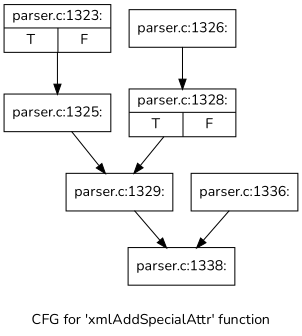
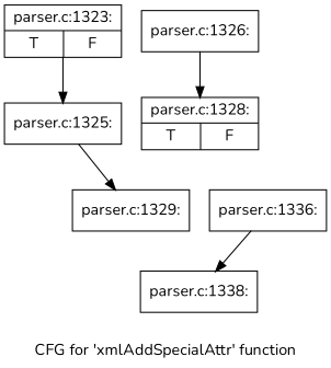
  digraph {
    fontname=Nunito
    label="CFG for 'xmlAddSpecialAttr' function"
    node [fontname=Nunito shape=record]
    edge [fontname=Nunito]
    n1 [label="{parser.c:1323:|{<s0>T|<s1>F}}"]
    n2 [label="{parser.c:1325:}"]
    n3 [label="{parser.c:1328:|{<s0>T|<s1>F}}"]
    n4 [label="{parser.c:1329:}"]
    n5 [label="{parser.c:1326:}"]
    n6 [label="{parser.c:1338:}"]
    n7 [label="{parser.c:1336:}"]
    n1 -> n2
    n2 -> n4
-   n3 -> n4
-   n4 -> n6
    n5 -> n3
    n7 -> n6
  }
